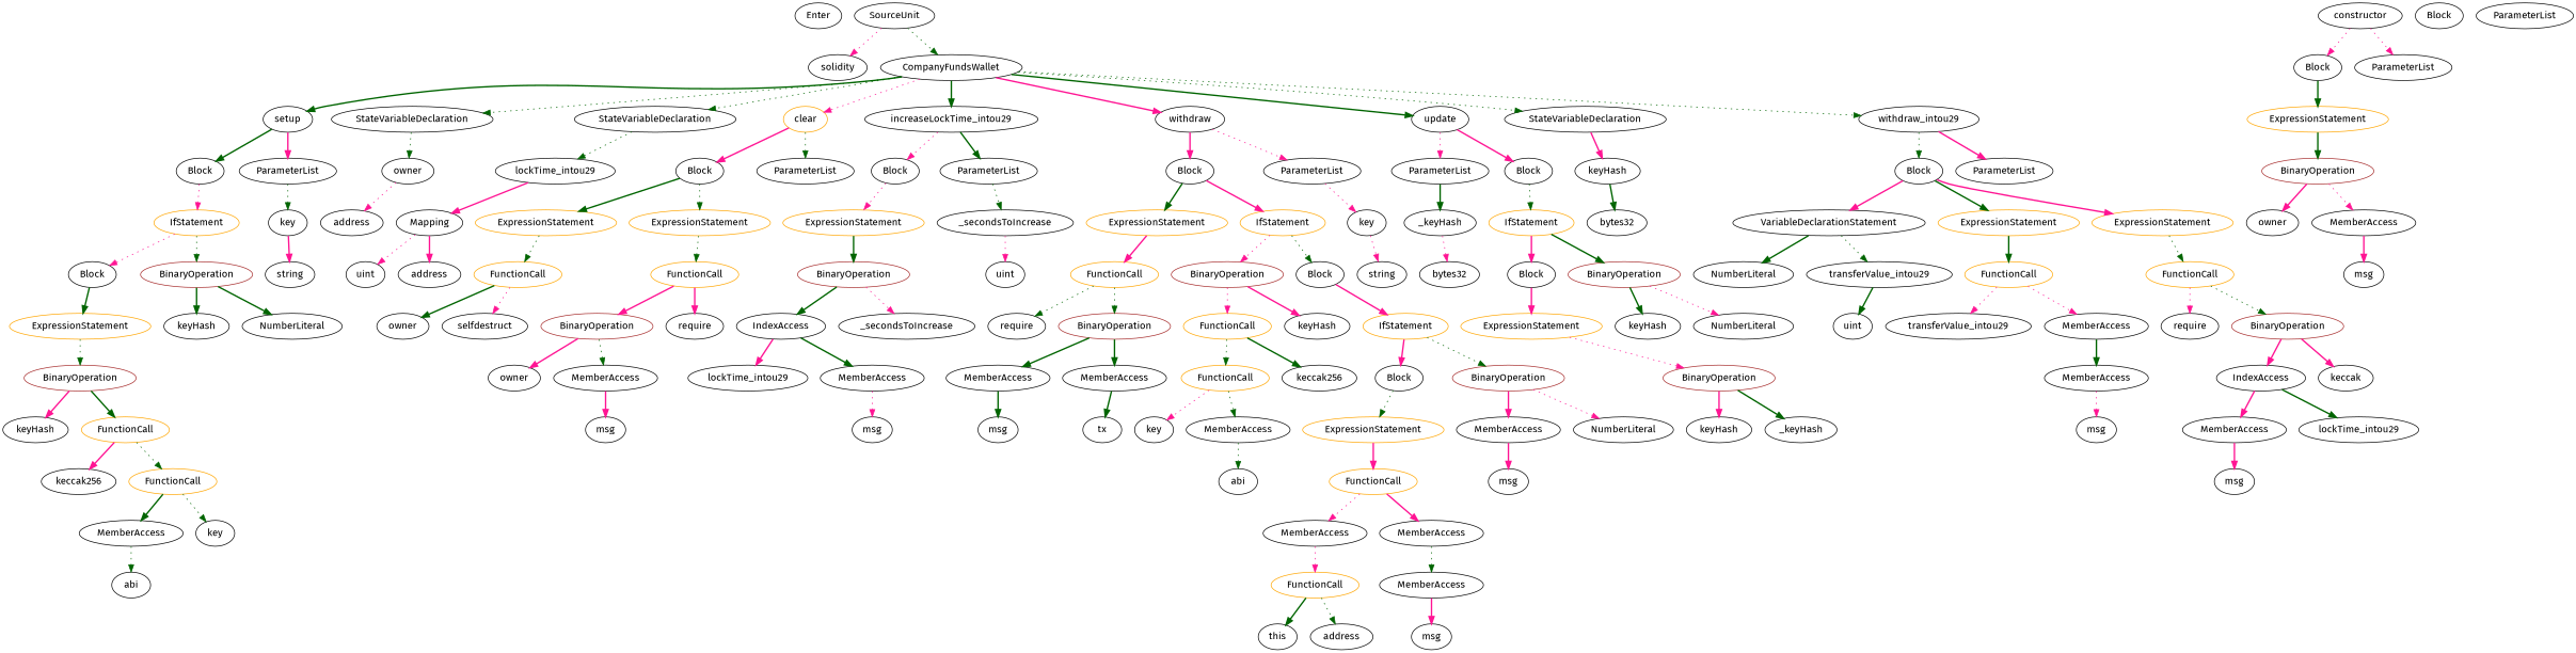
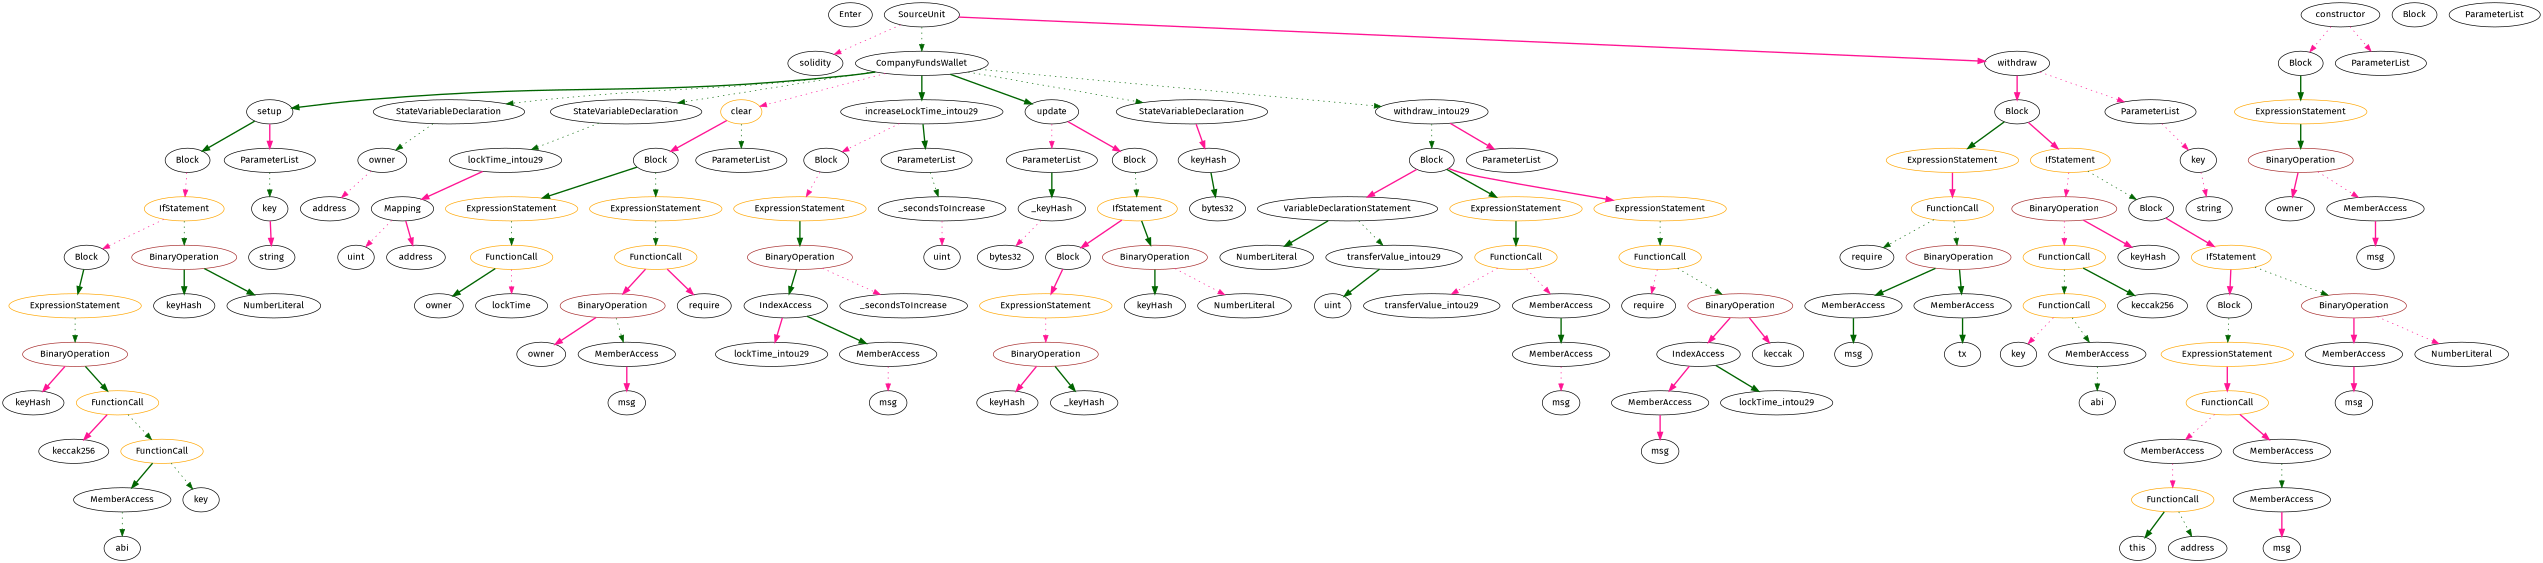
  strict digraph {
    fontname="Fira Sans"
    node [fontname="Fira Sans" color=black]
    edge [color=deeppink fontname="Fira Sans" style=bold]
    Enter [height=0.5 width=0.83628 color=""]
    n2 [height=0.5 label=transferValue_intou29 width=2.555]
    n3 [color=orange height=0.5 label=ExpressionStatement width=2.458]
    n4 [color=orange height=0.5 label=FunctionCall width=1.6125]
    n5 [height=0.5 label=owner width=0.93331]
-   n6 [height=0.5 label=selfdestruct width=1.4877]
+   n6 [height=0.5 label=lockTime width=1.4877]
    n7 [height=0.5 label=owner width=0.93331]
    n8 [height=0.5 label=NumberLiteral width=1.765]
    n9 [color=orange height=0.5 label=ExpressionStatement width=2.458]
    n10 [color=orange height=0.5 label=FunctionCall width=1.6125]
    n11 [height=0.5 label=MemberAccess width=1.9174]
    n12 [height=0.5 label=MemberAccess width=1.9174]
    n13 [color=orange height=0.5 label=FunctionCall width=1.6125]
    n14 [height=0.5 label=MemberAccess width=1.9174]
    n15 [height=0.5 label=key width=0.75]
    n16 [height=0.5 label=Block width=0.90558]
    n17 [height=0.5 label=VariableDeclarationStatement width=3.3174]
    n18 [height=0.5 label=transferValue_intou29 width=2.555]
    n19 [height=0.5 label=uint width=0.75]
    n20 [color=brown height=0.5 label=BinaryOperation width=1.9867]
    n21 [height=0.5 label=IndexAccess width=1.6402]
    n22 [height=0.5 label=_secondsToIncrease width=2.458]
    n23 [height=0.5 label=lockTime_intou29 width=2.1669]
    n24 [height=0.5 label=MemberAccess width=1.9174]
    n25 [height=0.5 label=msg width=0.75]
    n26 [height=0.5 label=keyHash width=1.1828]
    n27 [color=orange height=0.5 label=ExpressionStatement width=2.458]
    n28 [color=brown height=0.5 label=BinaryOperation width=1.9867]
    n29 [color=orange height=0.5 label=FunctionCall width=1.6125]
    n30 [height=0.5 label=keccak256 width=1.3907]
    n31 [color=orange height=0.5 label=FunctionCall width=1.6125]
    n32 [height=0.5 label=msg width=0.75]
    n33 [color=orange height=0.5 label=IfStatement width=1.4739]
    n34 [height=0.5 label=Block width=0.90558]
    n35 [color=brown height=0.5 label=BinaryOperation width=1.9867]
    n36 [height=0.5 label=MemberAccess width=1.9174]
    n37 [height=0.5 label=NumberLiteral width=1.765]
    n38 [height=0.5 label=msg width=0.75]
    n39 [height=0.5 label=Block width=0.90558]
    n40 [color=orange height=0.5 label=ExpressionStatement width=2.458]
    n41 [color=orange height=0.5 label=IfStatement width=1.4739]
    n42 [color=orange height=0.5 label=FunctionCall width=1.6125]
    n43 [color=brown height=0.5 label=BinaryOperation width=1.9867]
    n44 [height=0.5 label=Block width=0.90558]
    n45 [height=0.5 label=require width=1.0026]
    n46 [color=brown height=0.5 label=BinaryOperation width=1.9867]
    n47 [color=orange height=0.5 label=FunctionCall width=1.6125]
    n48 [height=0.5 label=keyHash width=1.1828]
    n49 [height=0.5 label=msg width=0.75]
    n50 [height=0.5 label=lockTime_intou29 width=2.1669]
    n51 [height=0.5 label=Mapping width=1.2105]
    n52 [height=0.5 label=uint width=0.75]
    n53 [height=0.5 label=address width=1.0996]
    n54 [color=orange height=0.5 label=FunctionCall width=1.6125]
    n55 [height=0.5 label=keccak256 width=1.3907]
    n56 [height=0.5 label=MemberAccess width=1.9174]
    n57 [height=0.5 label=setup width=0.85014]
    n58 [height=0.5 label=Block width=0.90558]
    n59 [height=0.5 label=ParameterList width=1.7095]
    n60 [color=orange height=0.5 label=IfStatement width=1.4739]
    n61 [height=0.5 label=key width=0.75]
    n62 [height=0.5 label=Block width=0.90558]
    n63 [color=brown height=0.5 label=BinaryOperation width=1.9867]
    n64 [height=0.5 label=string width=0.864]
    n65 [color=orange height=0.5 label=FunctionCall width=1.6125]
    n66 [height=0.5 label=require width=1.0026]
    n67 [color=brown height=0.5 label=BinaryOperation width=1.9867]
    n68 [height=0.5 label=IndexAccess width=1.6402]
    n69 [height=0.5 label=keccak width=0.75]
    n70 [height=0.5 label=MemberAccess width=1.9174]
    n71 [height=0.5 label=lockTime_intou29 width=2.1669]
    n72 [color=brown height=0.5 label=BinaryOperation width=1.9867]
    n73 [height=0.5 label=MemberAccess width=1.9174]
    n74 [height=0.5 label=msg width=0.75]
    n75 [height=0.5 label=constructor width=1.4877]
    n76 [height=0.5 label=Block width=0.90558]
    n77 [height=0.5 label=ParameterList width=1.7095]
    n78 [color=orange height=0.5 label=ExpressionStatement width=2.458]
    n79 [color=orange height=0.5 label=FunctionCall width=1.6125]
    n80 [color=brown height=0.5 label=BinaryOperation width=1.9867]
    n81 [height=0.5 label=require width=1.0026]
    n82 [height=0.5 label=owner width=0.93331]
    n83 [height=0.5 label=MemberAccess width=1.9174]
    n84 [height=0.5 label=Block width=0.90558]
    n85 [color=orange height=0.5 label=ExpressionStatement width=2.458]
    n86 [height=0.5 label=MemberAccess width=1.9174]
    n87 [height=0.5 label=MemberAccess width=1.9174]
    n88 [height=0.5 label=msg width=0.75]
    n89 [color=orange height=0.5 label=ExpressionStatement width=2.458]
    n90 [color=orange height=0.5 label=FunctionCall width=1.6125]
    n91 [height=0.5 label=abi width=0.75]
    n92 [height=0.5 label=ParameterList width=1.7095]
    n93 [height=0.5 label=msg width=0.75]
    n94 [height=0.5 label=StateVariableDeclaration width=2.8184]
    n95 [height=0.5 label=owner width=0.93331]
    n96 [height=0.5 label=address width=1.0996]
    n97 [height=0.5 label=ParameterList width=1.7095]
    n98 [height=0.5 label=uint width=0.75]
    n99 [height=0.5 label=SourceUnit width=1.46]
    n100 [height=0.5 label=solidity width=1.0442]
    n101 [height=0.5 label=CompanyFundsWallet width=2.6105]
    n102 [height=0.5 label=StateVariableDeclaration width=2.8184]
    n103 [color=orange height=0.5 label=clear width=0.78084]
    n104 [height=0.5 label=increaseLockTime_intou29 width=3.0956]
    n105 [height=0.5 label=withdraw width=1.2382]
    n106 [height=0.5 label=update width=0.98875]
    n107 [height=0.5 label=StateVariableDeclaration width=2.8184]
    n108 [height=0.5 label=withdraw_intou29 width=2.1392]
    n109 [height=0.5 label=Block width=0.90558]
    n110 [height=0.5 label=ParameterList width=1.7095]
    n111 [height=0.5 label=ParameterList width=1.7095]
    n112 [height=0.5 label=ParameterList width=1.7095]
    n113 [height=0.5 label=Block width=0.90558]
    n114 [height=0.5 label=keyHash width=1.1828]
    n115 [height=0.5 label=Block width=0.90558]
    n116 [height=0.5 label=ParameterList width=1.7095]
    n117 [height=0.5 label=abi width=0.75]
    n118 [height=0.5 label=MemberAccess width=1.9174]
    n119 [height=0.5 label=key width=0.75]
    n120 [height=0.5 label=_keyHash width=1.3214]
    n121 [height=0.5 label=bytes32 width=1.0996]
    n122 [height=0.5 label=keyHash width=1.1828]
    n123 [color=orange height=0.5 label=ExpressionStatement width=2.458]
    n124 [height=0.5 label=_keyHash width=1.3214]
    n125 [height=0.5 label=MemberAccess width=1.9174]
    n126 [height=0.5 label=Block width=0.90558]
    n127 [color=orange height=0.5 label=ExpressionStatement width=2.458]
    n128 [color=brown height=0.5 label=BinaryOperation width=1.9867]
    n129 [height=0.5 label=msg width=0.75]
    n130 [color=orange height=0.5 label=ExpressionStatement width=2.458]
    n131 [height=0.5 label=bytes32 width=1.0996]
    n132 [height=0.5 label=MemberAccess width=1.9174]
    n133 [height=0.5 label=tx width=0.75]
    n134 [height=0.5 label=keyHash width=1.1828]
    n135 [height=0.5 label=NumberLiteral width=1.765]
    n136 [color=orange height=0.5 label=IfStatement width=1.4739]
    n137 [color=brown height=0.5 label=BinaryOperation width=1.9867]
    n138 [height=0.5 label=keyHash width=1.1828]
    n139 [height=0.5 label=NumberLiteral width=1.765]
    n140 [height=0.5 label=this width=0.75]
    n141 [height=0.5 label=address width=1.0996]
    n142 [height=0.5 label=_secondsToIncrease width=2.458]
    n143 [height=0.5 label=key width=0.75]
    n144 [height=0.5 label=string width=0.864]
    n3 -> n4 [color=darkgreen style=dotted]
    n4 -> n5 [color=darkgreen]
    n4 -> n6 [style=dotted]
    n9 -> n10
    n10 -> n11 [style=dotted]
    n10 -> n12
    n11 -> n13 [style=dotted]
    n12 -> n14 [color=darkgreen style=dotted]
    n13 -> n140 [color=darkgreen]
    n13 -> n141 [color=darkgreen style=dotted]
    n14 -> n129
    n17 -> n8 [color=darkgreen]
    n17 -> n18 [color=darkgreen style=dotted]
    n18 -> n19 [color=darkgreen]
    n20 -> n21 [color=darkgreen]
    n20 -> n22 [style=dotted]
    n21 -> n23
    n21 -> n24 [color=darkgreen]
    n24 -> n25 [style=dotted]
    n27 -> n28 [color=darkgreen style=dotted]
    n28 -> n26
    n28 -> n29 [color=darkgreen]
    n29 -> n30
    n29 -> n31 [color=darkgreen style=dotted]
    n31 -> n118 [color=darkgreen]
    n31 -> n119 [color=darkgreen style=dotted]
    n33 -> n34
    n33 -> n35 [color=darkgreen style=dotted]
    n34 -> n9 [color=darkgreen style=dotted]
    n35 -> n36
    n35 -> n37 [style=dotted]
    n36 -> n38
    n39 -> n40 [color=darkgreen]
    n39 -> n41
    n40 -> n42
    n41 -> n43 [style=dotted]
    n41 -> n44 [color=darkgreen style=dotted]
    n42 -> n45 [color=darkgreen style=dotted]
    n42 -> n46 [color=darkgreen style=dotted]
    n43 -> n47 [style=dotted]
    n43 -> n48
    n44 -> n33
    n46 -> n125 [color=darkgreen]
    n46 -> n132 [color=darkgreen]
    n47 -> n54 [color=darkgreen style=dotted]
    n47 -> n55 [color=darkgreen]
    n50 -> n51
    n51 -> n52 [style=dotted]
    n51 -> n53
    n54 -> n15 [style=dotted]
    n54 -> n56 [color=darkgreen style=dotted]
    n56 -> n91 [color=darkgreen style=dotted]
    n57 -> n58 [color=darkgreen]
    n57 -> n59
    n58 -> n60 [style=dotted]
    n59 -> n61 [color=darkgreen style=dotted]
    n60 -> n62 [style=dotted]
    n60 -> n63 [color=darkgreen style=dotted]
    n61 -> n64
    n62 -> n27 [color=darkgreen]
    n63 -> n134 [color=darkgreen]
    n63 -> n135 [color=darkgreen]
    n65 -> n66 [style=dotted]
    n65 -> n67 [color=darkgreen style=dotted]
    n67 -> n68
    n67 -> n69
    n68 -> n70
    n68 -> n71 [color=darkgreen]
    n70 -> n93
    n72 -> n7
    n72 -> n73 [style=dotted]
    n73 -> n74
    n75 -> n76 [style=dotted]
    n75 -> n77 [style=dotted]
    n76 -> n78 [color=darkgreen]
    n78 -> n72 [color=darkgreen]
    n79 -> n80
    n79 -> n81
    n80 -> n82
    n80 -> n83 [color=darkgreen style=dotted]
    n83 -> n32
    n84 -> n3 [color=darkgreen]
    n84 -> n85 [color=darkgreen style=dotted]
    n85 -> n79 [color=darkgreen style=dotted]
    n86 -> n87 [color=darkgreen]
    n87 -> n88 [style=dotted]
    n89 -> n90 [color=darkgreen]
    n90 -> n2 [style=dotted]
    n90 -> n86 [style=dotted]
    n94 -> n95 [color=darkgreen style=dotted]
    n95 -> n96 [style=dotted]
    n99 -> n100 [style=dotted]
    n99 -> n101 [color=darkgreen style=dotted]
    n101 -> n57 [color=darkgreen]
    n101 -> n94 [color=darkgreen style=dotted]
    n101 -> n102 [color=darkgreen style=dotted]
    n101 -> n103 [style=dotted]
    n101 -> n104 [color=darkgreen]
-   n101 -> n105
+   n99 -> n105
    n101 -> n106 [color=darkgreen]
    n101 -> n107 [color=darkgreen style=dotted]
    n101 -> n108 [color=darkgreen style=dotted]
    n102 -> n50 [color=darkgreen style=dotted]
    n103 -> n84
    n103 -> n92 [color=darkgreen style=dotted]
    n104 -> n109 [style=dotted]
    n104 -> n110 [color=darkgreen]
    n105 -> n39
    n105 -> n111 [style=dotted]
    n106 -> n112 [style=dotted]
    n106 -> n113
    n107 -> n114
    n108 -> n115 [color=darkgreen style=dotted]
    n108 -> n116
    n109 -> n123 [style=dotted]
    n110 -> n142 [color=darkgreen style=dotted]
    n111 -> n143 [style=dotted]
    n112 -> n120 [color=darkgreen]
    n113 -> n136 [color=darkgreen style=dotted]
    n114 -> n131 [color=darkgreen]
    n115 -> n17
    n115 -> n89 [color=darkgreen]
    n115 -> n130
    n118 -> n117 [color=darkgreen style=dotted]
    n120 -> n121 [style=dotted]
    n123 -> n20 [color=darkgreen]
    n125 -> n49 [color=darkgreen]
    n126 -> n127
    n127 -> n128 [style=dotted]
    n128 -> n122
    n128 -> n124 [color=darkgreen]
    n130 -> n65 [color=darkgreen style=dotted]
    n132 -> n133 [color=darkgreen]
    n136 -> n126
    n136 -> n137 [color=darkgreen]
    n137 -> n138 [color=darkgreen]
    n137 -> n139 [style=dotted]
    n142 -> n98 [style=dotted]
    n143 -> n144 [style=dotted]
  }
